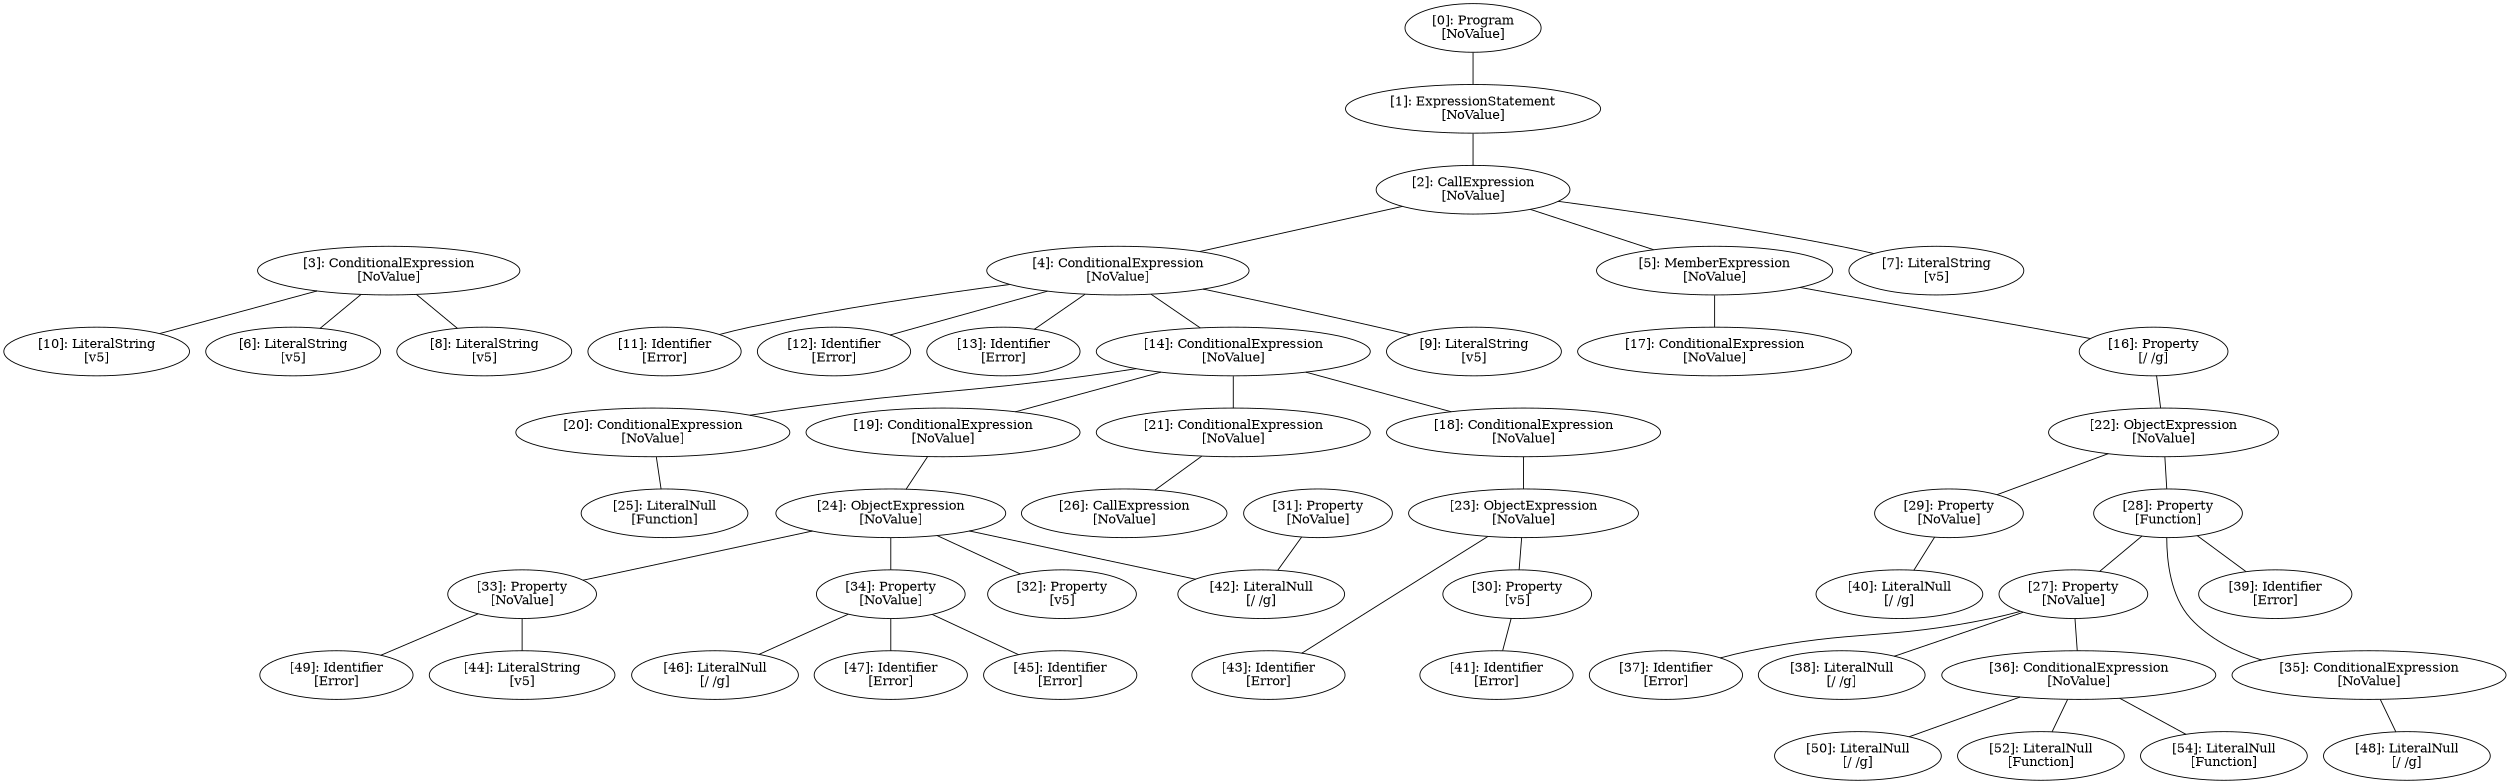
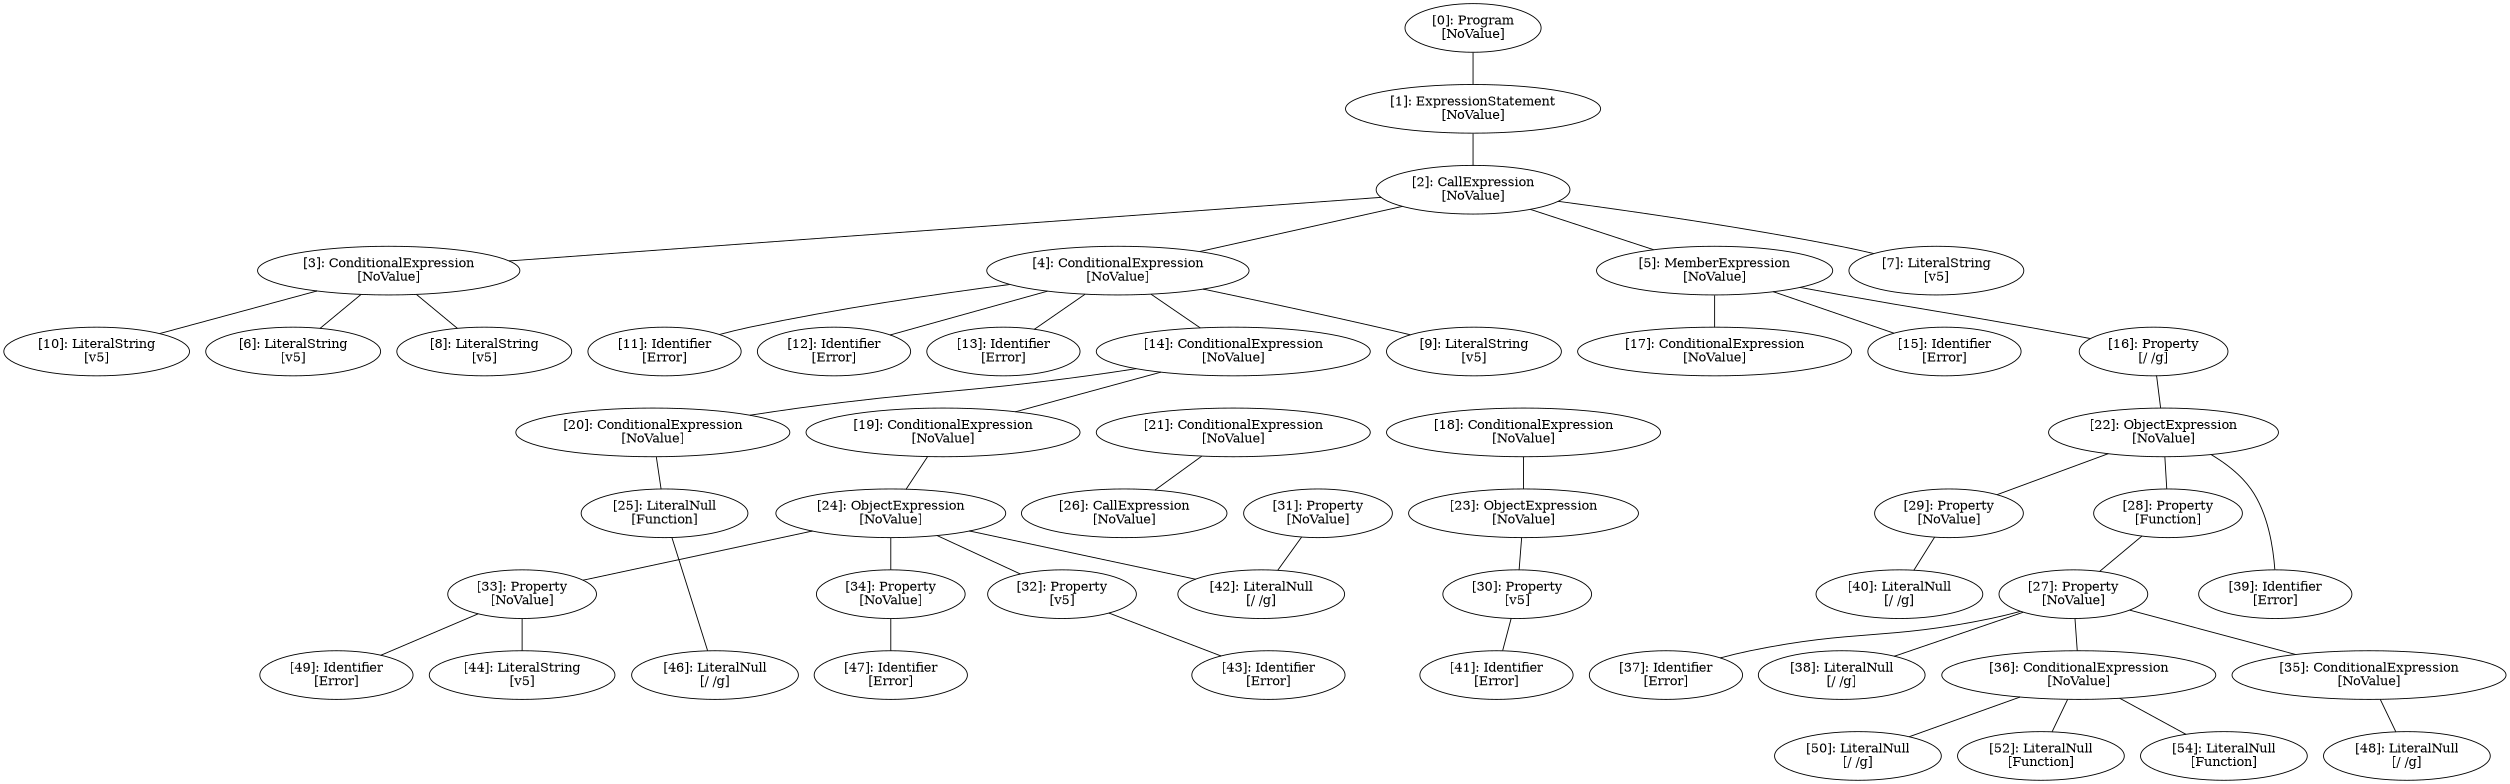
  graph {
    n1 [label="[0]: Program\n[NoValue]"]
    n2 [label="[1]: ExpressionStatement\n[NoValue]"]
    n3 [label="[2]: CallExpression\n[NoValue]"]
    n4 [label="[3]: ConditionalExpression\n[NoValue]"]
    n5 [label="[4]: ConditionalExpression\n[NoValue]"]
    n6 [label="[5]: MemberExpression\n[NoValue]"]
    n7 [label="[7]: LiteralString\n[v5]"]
    n8 [label="[6]: LiteralString\n[v5]"]
    n9 [label="[8]: LiteralString\n[v5]"]
    n10 [label="[10]: LiteralString\n[v5]"]
    n11 [label="[9]: LiteralString\n[v5]"]
    n12 [label="[11]: Identifier\n[Error]"]
    n13 [label="[12]: Identifier\n[Error]"]
    n14 [label="[13]: Identifier\n[Error]"]
    n15 [label="[14]: ConditionalExpression\n[NoValue]"]
+   n16 [label="[15]: Identifier\n[Error]"]
    n17 [label="[16]: Property\n[/ /g]"]
    n18 [label="[17]: ConditionalExpression\n[NoValue]"]
    n19 [label="[18]: ConditionalExpression\n[NoValue]"]
    n20 [label="[19]: ConditionalExpression\n[NoValue]"]
    n21 [label="[20]: ConditionalExpression\n[NoValue]"]
    n22 [label="[21]: ConditionalExpression\n[NoValue]"]
    n23 [label="[22]: ObjectExpression\n[NoValue]"]
    n24 [label="[23]: ObjectExpression\n[NoValue]"]
    n25 [label="[24]: ObjectExpression\n[NoValue]"]
    n26 [label="[25]: LiteralNull\n[Function]"]
    n27 [label="[26]: CallExpression\n[NoValue]"]
    n28 [label="[28]: Property\n[Function]"]
    n29 [label="[29]: Property\n[NoValue]"]
    n30 [label="[30]: Property\n[v5]"]
    n31 [label="[32]: Property\n[v5]"]
    n32 [label="[33]: Property\n[NoValue]"]
    n33 [label="[34]: Property\n[NoValue]"]
    n34 [label="[42]: LiteralNull\n[/ /g]"]
    n35 [label="[27]: Property\n[NoValue]"]
    n36 [label="[35]: ConditionalExpression\n[NoValue]"]
    n37 [label="[36]: ConditionalExpression\n[NoValue]"]
    n38 [label="[37]: Identifier\n[Error]"]
    n39 [label="[38]: LiteralNull\n[/ /g]"]
    n40 [label="[39]: Identifier\n[Error]"]
    n41 [label="[40]: LiteralNull\n[/ /g]"]
    n42 [label="[41]: Identifier\n[Error]"]
    n43 [label="[31]: Property\n[NoValue]"]
    n44 [label="[43]: Identifier\n[Error]"]
    n45 [label="[44]: LiteralString\n[v5]"]
    n46 [label="[49]: Identifier\n[Error]"]
-   n47 [label="[45]: Identifier\n[Error]"]
    n48 [label="[46]: LiteralNull\n[/ /g]"]
    n49 [label="[47]: Identifier\n[Error]"]
    n50 [label="[48]: LiteralNull\n[/ /g]"]
    n51 [label="[50]: LiteralNull\n[/ /g]"]
    n52 [label="[52]: LiteralNull\n[Function]"]
    n53 [label="[54]: LiteralNull\n[Function]"]
    n1 -- n2
    n2 -- n3
+   n3 -- n4
    n3 -- n5
    n3 -- n6
    n3 -- n7
    n4 -- n8
    n4 -- n9
    n4 -- n10
    n5 -- n11
    n5 -- n12
    n5 -- n13
    n5 -- n14
    n5 -- n15
+   n6 -- n16
    n6 -- n17
    n6 -- n18
-   n15 -- n19
    n15 -- n20
    n15 -- n21
-   n15 -- n22
    n17 -- n23
    n19 -- n24
    n20 -- n25
    n21 -- n26
    n22 -- n27
    n23 -- n28
    n23 -- n29
    n24 -- n30
    n25 -- n31
    n25 -- n32
    n25 -- n33
    n25 -- n34
    n28 -- n35
-   n28 -- n40
+   n23 -- n40
    n29 -- n41
    n30 -- n42
-   n24 -- n44
+   n31 -- n44
    n32 -- n45
    n32 -- n46
-   n33 -- n47
-   n33 -- n48
+   n26 -- n48
    n33 -- n49
-   n28 -- n36
+   n35 -- n36
    n35 -- n37
    n35 -- n38
    n35 -- n39
    n36 -- n50
    n37 -- n51
    n37 -- n52
    n37 -- n53
    n43 -- n34
  }
